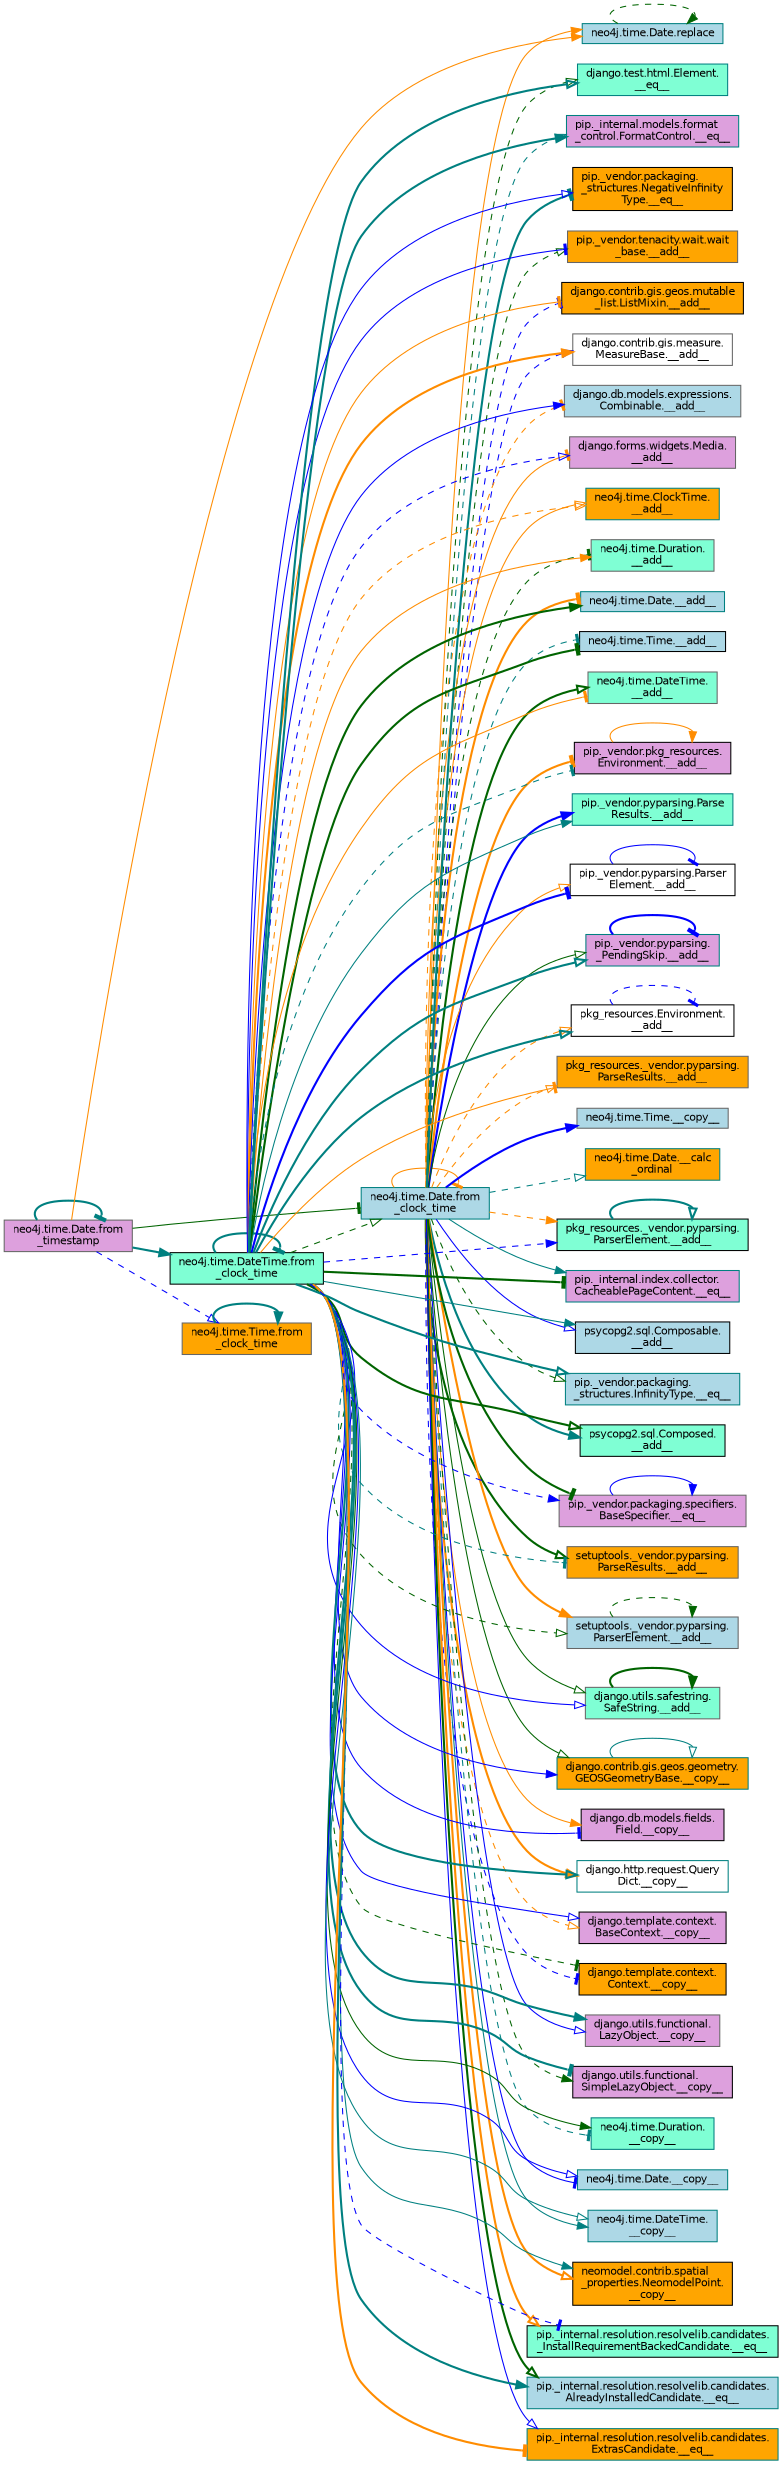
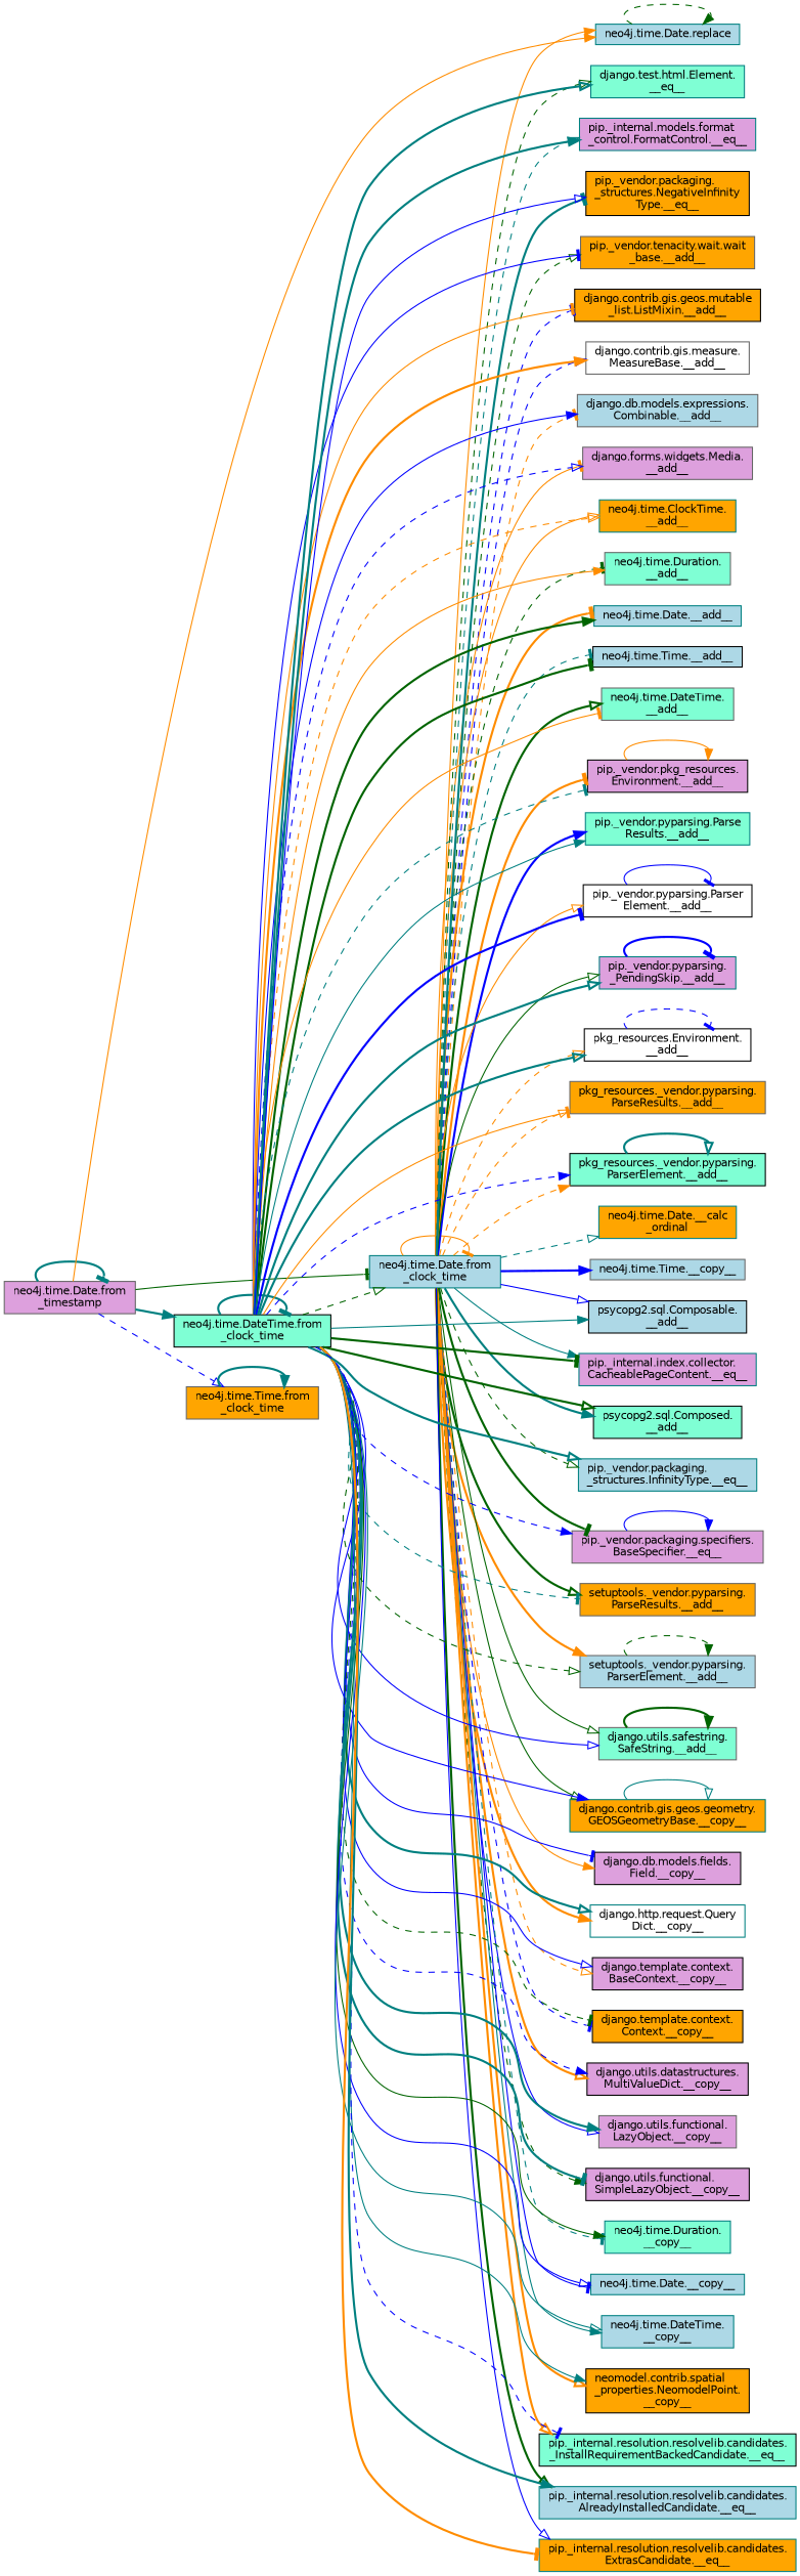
  digraph {
    rankdir=LR
    node [color=teal fillcolor=plum fontname=Helvetica fontsize=10 shape=record style=filled]
    edge [arrowhead=onormal color=teal fontname=Helvetica fontsize=10 labelfontname=Helvetica labelfontsize=10 style=bold]
    n1 [color=gray40 fontcolor=black height=0.2 label="neo4j.time.Date.from\l_timestamp" width=0.4]
    n2 [fillcolor=lightblue height=0.2 label="neo4j.time.Date.from\l_clock_time" width=0.4]
    n3 [fillcolor=lightblue height=0.2 label="neo4j.time.Date.replace" width=0.4]
    n4 [color=gray40 fillcolor=orange height=0.2 label="neo4j.time.Time.from\l_clock_time" width=0.4]
    n5 [color=black fillcolor=aquamarine height=0.2 label="neo4j.time.DateTime.from\l_clock_time" width=0.4]
    n6 [color=gray40 fillcolor=orange height=0.2 label="pip._vendor.tenacity.wait.wait\l_base.__add__" width=0.4]
    n7 [color=black fillcolor=orange height=0.2 label="django.contrib.gis.geos.mutable\l_list.ListMixin.__add__" width=0.4]
    n8 [color=gray40 fillcolor=white height=0.2 label="django.contrib.gis.measure.\lMeasureBase.__add__" width=0.4]
    n9 [color=gray40 fillcolor=lightblue height=0.2 label="django.db.models.expressions.\lCombinable.__add__" width=0.4]
    n10 [color=gray40 height=0.2 label="django.forms.widgets.Media.\l__add__" width=0.4]
    n11 [fillcolor=orange height=0.2 label="neo4j.time.ClockTime.\l__add__" width=0.4]
    n12 [color=gray40 fillcolor=aquamarine height=0.2 label="neo4j.time.Duration.\l__add__" width=0.4]
    n13 [fillcolor=lightblue height=0.2 label="neo4j.time.Date.__add__" width=0.4]
    n14 [color=black fillcolor=lightblue height=0.2 label="neo4j.time.Time.__add__" width=0.4]
    n15 [color=gray40 fillcolor=aquamarine height=0.2 label="neo4j.time.DateTime.\l__add__" width=0.4]
    n16 [color=black height=0.2 label="pip._vendor.pkg_resources.\lEnvironment.__add__" width=0.4]
    n17 [fillcolor=aquamarine height=0.2 label="pip._vendor.pyparsing.Parse\lResults.__add__" width=0.4]
    n18 [color=black fillcolor=white height=0.2 label="pip._vendor.pyparsing.Parser\lElement.__add__" width=0.4]
    n19 [height=0.2 label="pip._vendor.pyparsing.\l_PendingSkip.__add__" width=0.4]
    n20 [color=black fillcolor=white height=0.2 label="pkg_resources.Environment.\l__add__" width=0.4]
    n21 [color=gray40 fillcolor=orange height=0.2 label="pkg_resources._vendor.pyparsing.\lParseResults.__add__" width=0.4]
    n22 [color=black fillcolor=aquamarine height=0.2 label="pkg_resources._vendor.pyparsing.\lParserElement.__add__" width=0.4]
    n23 [color=black fillcolor=lightblue height=0.2 label="psycopg2.sql.Composable.\l__add__" width=0.4]
    n24 [color=black fillcolor=aquamarine height=0.2 label="psycopg2.sql.Composed.\l__add__" width=0.4]
    n25 [color=gray40 fillcolor=orange height=0.2 label="setuptools._vendor.pyparsing.\lParseResults.__add__" width=0.4]
    n26 [color=gray40 fillcolor=lightblue height=0.2 label="setuptools._vendor.pyparsing.\lParserElement.__add__" width=0.4]
    n27 [color=gray40 fillcolor=aquamarine height=0.2 label="django.utils.safestring.\lSafeString.__add__" width=0.4]
    n28 [fillcolor=orange height=0.2 label="neo4j.time.Date.__calc\l_ordinal" width=0.4]
    n29 [fillcolor=orange height=0.2 label="django.contrib.gis.geos.geometry.\lGEOSGeometryBase.__copy__" width=0.4]
    n30 [color=black height=0.2 label="django.db.models.fields.\lField.__copy__" width=0.4]
    n31 [fillcolor=white height=0.2 label="django.http.request.Query\lDict.__copy__" width=0.4]
    n32 [color=black height=0.2 label="django.template.context.\lBaseContext.__copy__" width=0.4]
    n33 [color=black fillcolor=orange height=0.2 label="django.template.context.\lContext.__copy__" width=0.4]
+   n34 [color=black height=0.2 label="django.utils.datastructures.\lMultiValueDict.__copy__" width=0.4]
    n35 [color=gray40 height=0.2 label="django.utils.functional.\lLazyObject.__copy__" width=0.4]
    n36 [color=black height=0.2 label="django.utils.functional.\lSimpleLazyObject.__copy__" width=0.4]
    n37 [fillcolor=aquamarine height=0.2 label="neo4j.time.Duration.\l__copy__" width=0.4]
    n38 [fillcolor=lightblue height=0.2 label="neo4j.time.Date.__copy__" width=0.4]
    n39 [color=gray40 fillcolor=lightblue height=0.2 label="neo4j.time.Time.__copy__" width=0.4]
    n40 [fillcolor=lightblue height=0.2 label="neo4j.time.DateTime.\l__copy__" width=0.4]
    n41 [color=black fillcolor=orange height=0.2 label="neomodel.contrib.spatial\l_properties.NeomodelPoint.\l__copy__" width=0.4]
    n42 [color=black fillcolor=aquamarine height=0.2 label="pip._internal.resolution.resolvelib.candidates.\l_InstallRequirementBackedCandidate.__eq__" width=0.4]
    n43 [fillcolor=lightblue height=0.2 label="pip._internal.resolution.resolvelib.candidates.\lAlreadyInstalledCandidate.__eq__" width=0.4]
    n44 [fillcolor=orange height=0.2 label="pip._internal.resolution.resolvelib.candidates.\lExtrasCandidate.__eq__" width=0.4]
    n45 [fillcolor=aquamarine height=0.2 label="django.test.html.Element.\l__eq__" width=0.4]
    n46 [height=0.2 label="pip._internal.index.collector.\lCacheablePageContent.__eq__" width=0.4]
    n47 [height=0.2 label="pip._internal.models.format\l_control.FormatControl.__eq__" width=0.4]
    n48 [fillcolor=lightblue height=0.2 label="pip._vendor.packaging.\l_structures.InfinityType.__eq__" width=0.4]
    n49 [color=black fillcolor=orange height=0.2 label="pip._vendor.packaging.\l_structures.NegativeInfinity\lType.__eq__" width=0.4]
    n50 [color=gray40 height=0.2 label="pip._vendor.packaging.specifiers.\lBaseSpecifier.__eq__" width=0.4]
    n1 -> n1 [arrowhead=tee]
    n1 -> n2 [arrowhead=tee color=darkgreen style=solid]
    n1 -> n3 [arrowhead=normal color=darkorange style=solid]
    n1 -> n4 [color=blue style=dashed]
    n1 -> n5 [arrowhead=normal]
    n2 -> n2 [arrowhead=tee color=darkorange style=solid]
    n2 -> n3 [arrowhead=normal color=darkorange style=solid]
    n2 -> n6 [color=darkgreen style=dashed]
    n2 -> n7 [arrowhead=tee color=blue style=dashed]
    n2 -> n8 [color=blue style=dashed]
    n2 -> n9 [arrowhead=tee color=darkorange style=dashed]
    n2 -> n10 [arrowhead=tee color=darkorange style=solid]
    n2 -> n11 [color=darkorange style=solid]
    n2 -> n12 [arrowhead=tee color=darkgreen style=dashed]
    n2 -> n13 [arrowhead=tee color=darkorange]
    n2 -> n14 [arrowhead=tee style=dashed]
    n2 -> n15 [color=darkgreen]
    n2 -> n16 [arrowhead=tee color=darkorange]
    n2 -> n17 [arrowhead=normal color=blue]
    n2 -> n18 [color=darkorange style=solid]
    n2 -> n19 [color=darkgreen style=solid]
    n2 -> n20 [color=darkorange style=dashed]
    n2 -> n21 [color=darkorange style=dashed]
    n2 -> n22 [arrowhead=normal color=darkorange style=dashed]
    n2 -> n23 [color=blue style=solid]
    n2 -> n24 [arrowhead=normal]
    n2 -> n25 [color=darkgreen]
    n2 -> n26 [arrowhead=normal color=darkorange]
    n2 -> n27 [color=darkgreen style=solid]
    n2 -> n28 [style=dashed]
    n2 -> n29 [color=darkgreen style=solid]
    n2 -> n30 [arrowhead=normal color=darkorange style=solid]
    n2 -> n31 [arrowhead=normal color=darkorange]
    n2 -> n32 [color=darkorange style=dashed]
    n2 -> n33 [arrowhead=tee color=blue style=dashed]
+   n2 -> n34 [color=darkorange]
    n2 -> n35 [color=blue style=solid]
    n2 -> n36 [arrowhead=normal color=darkgreen style=dashed]
    n2 -> n37 [arrowhead=tee style=dashed]
    n2 -> n38 [arrowhead=tee color=blue style=solid]
    n2 -> n39 [arrowhead=normal color=blue]
    n2 -> n40 [arrowhead=normal style=solid]
    n2 -> n41 [color=darkorange]
    n2 -> n42 [color=darkorange]
    n2 -> n43 [color=darkgreen]
    n2 -> n44 [color=blue style=solid]
    n2 -> n45 [color=darkgreen style=dashed]
    n2 -> n46 [arrowhead=normal style=solid]
    n2 -> n47 [style=dashed]
    n2 -> n48 [color=darkgreen style=dashed]
    n2 -> n49 [arrowhead=tee]
    n2 -> n50 [arrowhead=tee color=darkgreen]
    n3 -> n3 [arrowhead=normal color=darkgreen style=dashed]
    n4 -> n4 [arrowhead=normal]
    n5 -> n2 [color=darkgreen style=dashed]
    n5 -> n5 [arrowhead=tee]
    n5 -> n6 [arrowhead=tee color=blue style=solid]
    n5 -> n7 [arrowhead=tee color=darkorange style=solid]
    n5 -> n8 [arrowhead=normal color=darkorange]
    n5 -> n9 [arrowhead=normal color=blue style=solid]
    n5 -> n10 [color=blue style=dashed]
    n5 -> n11 [color=darkorange style=dashed]
    n5 -> n12 [arrowhead=normal color=darkorange style=solid]
    n5 -> n13 [arrowhead=normal color=darkgreen]
    n5 -> n14 [arrowhead=tee color=darkgreen]
    n5 -> n15 [arrowhead=tee color=darkorange style=solid]
    n5 -> n16 [arrowhead=tee style=dashed]
    n5 -> n17 [arrowhead=normal style=solid]
    n5 -> n18 [arrowhead=tee color=blue]
    n5 -> n19
    n5 -> n20
    n5 -> n21 [arrowhead=tee color=darkorange style=solid]
    n5 -> n22 [arrowhead=normal color=blue style=dashed]
    n5 -> n23 [arrowhead=normal style=solid]
    n5 -> n24 [color=darkgreen]
    n5 -> n25 [arrowhead=tee style=dashed]
    n5 -> n26 [color=darkgreen style=dashed]
    n5 -> n27 [color=blue style=solid]
    n5 -> n29 [arrowhead=normal color=blue style=solid]
    n5 -> n30 [arrowhead=tee color=blue style=solid]
    n5 -> n31
    n5 -> n32 [color=blue style=solid]
    n5 -> n33 [arrowhead=tee color=darkgreen style=dashed]
+   n5 -> n34 [arrowhead=normal color=blue style=dashed]
    n5 -> n35 [arrowhead=normal]
    n5 -> n36 [arrowhead=tee]
    n5 -> n37 [arrowhead=normal color=darkgreen style=solid]
    n5 -> n38 [color=blue style=solid]
    n5 -> n40 [style=solid]
    n5 -> n41 [arrowhead=normal style=solid]
    n5 -> n42 [arrowhead=tee color=blue style=dashed]
    n5 -> n43 [arrowhead=normal]
    n5 -> n44 [arrowhead=tee color=darkorange]
    n5 -> n45
    n5 -> n46 [arrowhead=tee color=darkgreen]
    n5 -> n47 [arrowhead=normal]
    n5 -> n48
    n5 -> n49 [color=blue style=solid]
    n5 -> n50 [arrowhead=normal color=blue style=dashed]
    n16 -> n16 [arrowhead=normal color=darkorange style=solid]
    n18 -> n18 [arrowhead=tee color=blue style=solid]
    n19 -> n19 [arrowhead=tee color=blue]
    n20 -> n20 [arrowhead=tee color=blue style=dashed]
    n22 -> n22
    n26 -> n26 [arrowhead=normal color=darkgreen style=dashed]
    n27 -> n27 [arrowhead=normal color=darkgreen]
    n29 -> n29 [style=solid]
    n50 -> n50 [arrowhead=normal color=blue style=solid]
  }
